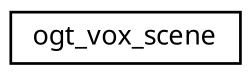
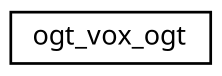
  digraph {
    rankdir=LR
    fontname="Noto Sans"
-   n1 [color=black fillcolor=white fontname="Noto Sans" fontsize=10 height=0.2 label=ogt_vox_scene shape=record style=filled width=0.4]
+   n1 [color=black fillcolor=white fontname="Noto Sans" fontsize=10 height=0.2 label=ogt_vox_ogt shape=record style=filled width=0.4]
  }
